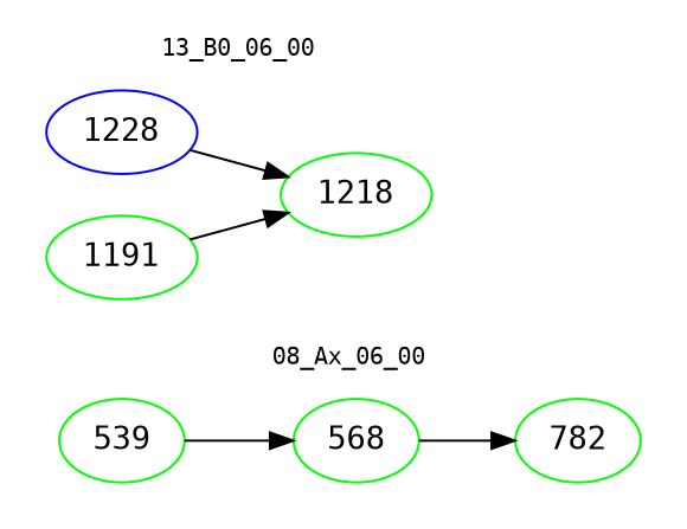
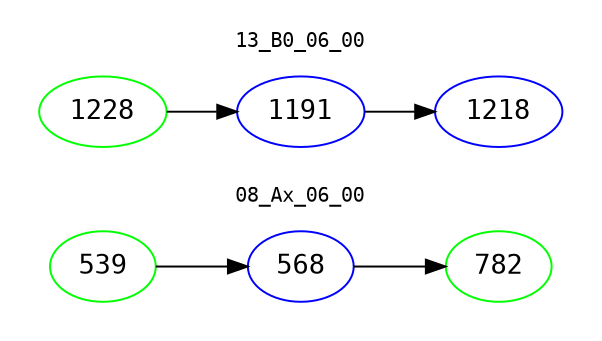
  digraph {
    fontname="DejaVu Sans Mono"
    rankdir=LR
    node [color=green fontname="DejaVu Sans Mono"]
    edge [color=black fontname="DejaVu Sans Mono"]
    n1 [label=539]
-   n2 [label=568]
+   n2 [color=blue label=568]
    n3 [label=782]
-   n4 [color=blue label=1228]
-   n5 [label=1191]
-   n6 [label=1218]
+   n4 [label=1228]
+   n5 [color=blue label=1191]
+   n6 [color=blue label=1218]
    subgraph cluster_1 {
      color=white
      fontsize=10
      label="08_Ax_06_00"
      n1
      n2
      n3
    }
    subgraph cluster_2 {
      color=white
      fontsize=10
      label="13_B0_06_00"
      n4
      n5
      n6
    }
    n1 -> n2
    n2 -> n3
-   n4 -> n6
+   n4 -> n5
    n5 -> n6
  }
